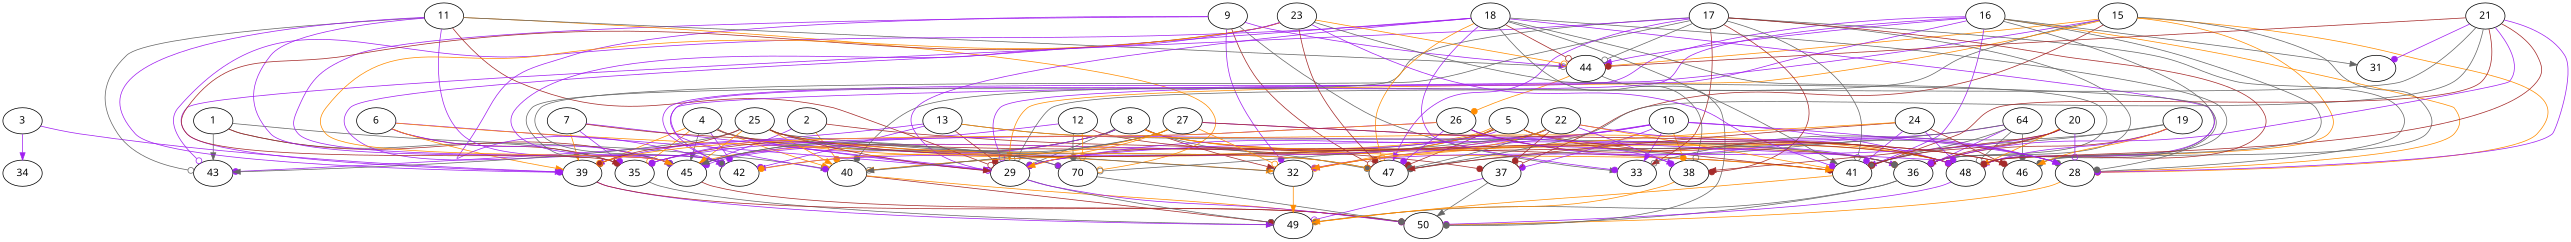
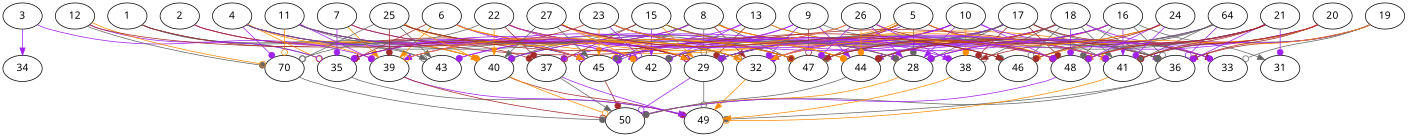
  digraph {
    fontname="Noto Sans"
    node [alpha=0.02 fontname="Noto Sans"]
    edge [arrowhead=dot color=purple fontname="Noto Sans"]
    1 [alpha=0.05 expect_size=45585408]
    35 [expect_size=13395968]
    40 [alpha=0.00 expect_size=43076608]
    43 [alpha=0.07 expect_size=30144512]
    45 [alpha=0.14 expect_size=30769152]
    49 [alpha=0.01 expect_size=35486720]
    50 [expect_size=6215680]
    2 [alpha=0.18 expect_size=20015104]
    37 [alpha=0.10 expect_size=37655552]
    3 [alpha=0.07 expect_size=10436608]
    34 [alpha=0.14 expect_size=50117632]
    39 [alpha=0.08 expect_size=35633152]
    4 [alpha=0.01 expect_size=19192832]
    29 [alpha=0.03 expect_size=17604608]
    n15 [alpha=0.17 expect_size=46172160 label=70]
    36 [alpha=0.11 expect_size=30919680]
    42 [alpha=0.06 expect_size=36964352]
    47 [alpha=0.19 expect_size=12558336]
    5 [expect_size=25416704]
    28 [alpha=0.00 expect_size=7547904]
    32 [alpha=0.17 expect_size=23080960]
    41 [alpha=0.14 expect_size=36585472]
    48 [alpha=0.17 expect_size=35589120]
    6 [alpha=0.09 expect_size=34579456]
    7 [alpha=0.00 expect_size=6319104]
    8 [alpha=0.06 expect_size=18884608]
    9 [alpha=0.07 expect_size=7802880]
    33 [alpha=0.06 expect_size=26539008]
    44 [alpha=0.10 expect_size=44557312]
    10 [alpha=0.16 expect_size=32003072]
    38 [alpha=0.20 expect_size=34678784]
    11 [alpha=0.17 expect_size=26047488]
    12 [alpha=0.11 expect_size=38359040]
    13 [alpha=0.13 expect_size=33676288]
    n35 [alpha=0.19 expect_size=50178048 label=64]
    46 [expect_size=34950144]
    15 [alpha=0.04 expect_size=51412992]
    16 [alpha=0.05 expect_size=7885824]
    31 [alpha=0.00 expect_size=34549760]
    17 [alpha=0.12 expect_size=30052352]
    18 [alpha=0.04 expect_size=31057920]
    19 [alpha=0.12 expect_size=46392320]
    20 [alpha=0.15 expect_size=16608256]
    21 [alpha=0.15 expect_size=8315904]
    22 [alpha=0.01 expect_size=48565248]
    23 [alpha=0.10 expect_size=26519552]
    24 [alpha=0.04 expect_size=9191424]
    25 [alpha=0.07 expect_size=7206912]
    26 [alpha=0.03 expect_size=15788032]
    27 [alpha=0.19 expect_size=27097088]
    1 -> 35 [arrowhead=odot color=gray40]
    1 -> 40 [arrowhead=normal color=gray40]
    1 -> 43 [arrowhead=normal color=gray40]
    1 -> 45 [arrowhead=normal color=brown]
    35 -> 49 [arrowhead=normal color=gray40]
    40 -> 49 [color=brown]
    40 -> 50 [arrowhead=odot color=darkorange]
    45 -> 50 [color=brown]
    2 -> 40 [color=darkorange]
    2 -> 45 [arrowhead=odot]
    2 -> 37 [color=brown]
    37 -> 49 [arrowhead=odot]
    37 -> 50 [arrowhead=normal color=gray40]
    3 -> 34 [arrowhead=normal]
    3 -> 39
    39 -> 49 [arrowhead=normal]
    39 -> 50 [arrowhead=odot color=brown]
    4 -> 35 [arrowhead=odot color=darkorange]
    4 -> 40 [arrowhead=normal color=darkorange]
    4 -> 45 [arrowhead=normal color=gray40]
    4 -> 39 [arrowhead=odot color=darkorange]
    4 -> 29 [arrowhead=odot]
    4 -> n15
-   4 -> 36 [color=darkorange]
+   6 -> 36 [color=darkorange]
    4 -> 42
    4 -> 47 [color=gray40]
    29 -> 49 [arrowhead=odot color=gray40]
    29 -> 50 [arrowhead=odot]
    n15 -> 50 [color=gray40]
    36 -> 49 [color=gray40]
    36 -> 50 [arrowhead=odot color=gray40]
    5 -> 40 [arrowhead=odot color=gray40]
    5 -> 45 [arrowhead=normal color=darkorange]
    5 -> 45
    5 -> 29 [color=brown]
    5 -> 36 [arrowhead=normal]
    5 -> 47 [color=brown]
    5 -> 28 [color=gray40]
    5 -> 32 [arrowhead=normal color=darkorange]
    5 -> 41 [color=brown]
    5 -> 48 [color=darkorange]
    28 -> 50 [arrowhead=odot color=darkorange]
    32 -> 49 [arrowhead=normal color=darkorange]
    41 -> 49 [arrowhead=odot color=darkorange]
    48 -> 50
    6 -> 35 [color=brown]
    6 -> 45 [arrowhead=odot]
    6 -> 39 [arrowhead=normal color=darkorange]
    6 -> 29 [arrowhead=odot]
    6 -> 32 [arrowhead=normal color=darkorange]
    7 -> 35
    7 -> 39 [arrowhead=normal color=darkorange]
    7 -> 29 [arrowhead=normal]
    7 -> 41 [color=brown]
    8 -> 35 [arrowhead=odot color=brown]
    8 -> 45 [arrowhead=normal color=gray40]
    8 -> 39 [arrowhead=normal]
    8 -> 29 [arrowhead=odot color=gray40]
    8 -> 36 [arrowhead=odot color=brown]
    8 -> 47 [color=gray40]
    8 -> 32 [arrowhead=normal color=brown]
    8 -> 41 [arrowhead=normal color=darkorange]
    8 -> 48 [color=darkorange]
    9 -> 45
    9 -> 42
    9 -> 47 [arrowhead=odot color=brown]
    9 -> 32
    9 -> 33 [arrowhead=normal color=gray40]
    9 -> 44 [arrowhead=normal]
    44 -> 50 [color=gray40]
    10 -> 45
    10 -> 37
    10 -> 29 [arrowhead=odot]
    10 -> 28 [arrowhead=normal]
    10 -> 32 [arrowhead=normal]
    10 -> 48
    10 -> 33 [arrowhead=normal]
    10 -> 38 [color=darkorange]
    38 -> 49 [arrowhead=normal color=darkorange]
    11 -> 43 [arrowhead=odot color=gray40]
    11 -> 45 [arrowhead=normal]
    11 -> 39
    11 -> 29 [arrowhead=odot color=brown]
    11 -> n15 [arrowhead=odot color=darkorange]
    11 -> 42 [arrowhead=odot]
    11 -> 44 [arrowhead=odot color=gray40]
    12 -> 35 [arrowhead=odot]
    12 -> n15 [color=gray40]
    12 -> n15 [arrowhead=odot color=darkorange]
    12 -> 48 [arrowhead=odot color=brown]
    13 -> 43
    13 -> 29 [color=brown]
    13 -> 36 [color=gray40]
    13 -> 42
    13 -> 48 [arrowhead=odot color=darkorange]
    n35 -> 29
    n35 -> 36 [arrowhead=odot]
    n35 -> 47 [color=gray40]
    n35 -> 41 [arrowhead=odot color=gray40]
    n35 -> 48 [arrowhead=odot color=gray40]
    n35 -> 46 [color=gray40]
    15 -> 40 [color=gray40]
    15 -> 37 [arrowhead=odot color=brown]
    15 -> 29 [arrowhead=normal color=darkorange]
    15 -> 42 [arrowhead=normal]
    15 -> 28 [color=darkorange]
    15 -> 48 [arrowhead=odot color=darkorange]
    15 -> 44 [color=darkorange]
    15 -> 46 [color=gray40]
    16 -> 40
    16 -> 29 [arrowhead=odot]
    16 -> 36 [arrowhead=odot color=gray40]
    16 -> 42
    16 -> 28 [arrowhead=odot color=darkorange]
    16 -> 41 [arrowhead=normal]
    16 -> 48 [color=gray40]
    16 -> 44 [arrowhead=normal]
    16 -> 31 [arrowhead=normal color=gray40]
    17 -> 45 [color=gray40]
    17 -> 39 [arrowhead=normal]
    17 -> 36 [color=gray40]
    17 -> 42 [color=gray40]
    17 -> 47 [arrowhead=normal]
    17 -> 28 [color=gray40]
    17 -> 41 [arrowhead=odot color=gray40]
    17 -> 48 [color=brown]
    17 -> 33 [arrowhead=normal color=brown]
    17 -> 44 [arrowhead=odot color=gray40]
    17 -> 38 [color=brown]
    18 -> 43 [arrowhead=odot]
    18 -> 45 [arrowhead=odot]
    18 -> 29 [arrowhead=normal]
    18 -> 36 [color=gray40]
    18 -> 47 [arrowhead=odot color=darkorange]
    18 -> 41 [arrowhead=normal color=gray40]
    18 -> 48
    18 -> 33
    18 -> 44 [arrowhead=odot color=brown]
    18 -> 38 [arrowhead=odot color=gray40]
    18 -> 46 [arrowhead=odot color=gray40]
    19 -> 36 [arrowhead=normal color=brown]
    19 -> 41 [color=gray40]
    19 -> 48 [arrowhead=normal]
    19 -> 33 [arrowhead=odot color=gray40]
    19 -> 46 [arrowhead=normal color=darkorange]
    20 -> 36 [color=brown]
    20 -> 28 [arrowhead=odot]
    20 -> 32
    20 -> 41 [arrowhead=odot color=brown]
    20 -> 48 [arrowhead=normal color=darkorange]
    20 -> 38 [arrowhead=normal color=brown]
    21 -> 29 [arrowhead=odot color=gray40]
    21 -> 36
    21 -> 47 [arrowhead=odot color=gray40]
    21 -> 28
    21 -> 41 [arrowhead=odot color=brown]
    21 -> 48 [color=brown]
    21 -> 44 [color=brown]
    21 -> 31
    22 -> 40 [arrowhead=normal color=darkorange]
    22 -> 37 [color=brown]
    22 -> n15 [arrowhead=odot color=gray40]
    22 -> 42 [arrowhead=normal]
    22 -> 47 [arrowhead=odot color=gray40]
    22 -> 28 [arrowhead=normal]
    22 -> 32 [arrowhead=odot color=darkorange]
    22 -> 41 [arrowhead=normal color=darkorange]
    22 -> 38
    23 -> 35 [arrowhead=normal color=brown]
    23 -> 45 [arrowhead=normal color=darkorange]
    23 -> 42 [arrowhead=odot]
    23 -> 47 [color=brown]
    23 -> 28 [color=gray40]
    23 -> 41
    23 -> 44 [arrowhead=odot color=darkorange]
    24 -> 47 [arrowhead=normal color=brown]
    24 -> 32 [arrowhead=normal color=darkorange]
    24 -> 41
    24 -> 48
    24 -> 46 [color=brown]
    25 -> 40 [arrowhead=normal color=darkorange]
    25 -> 43 [arrowhead=normal color=gray40]
    25 -> 45 [arrowhead=normal color=darkorange]
    25 -> 39 [color=brown]
    25 -> 29 [arrowhead=normal color=brown]
    25 -> n15 [arrowhead=odot color=gray40]
    25 -> 47 [arrowhead=odot color=darkorange]
    25 -> 32 [arrowhead=odot color=gray40]
    25 -> 46 [arrowhead=normal color=brown]
    26 -> 35
    26 -> 39 [arrowhead=odot color=darkorange]
    26 -> 47
    26 -> 28 [arrowhead=normal]
    26 -> 48 [color=brown]
-   44 -> 26 [color=darkorange]
+   26 -> 44 [color=darkorange]
    26 -> 38 [arrowhead=normal]
    27 -> 40 [arrowhead=normal color=gray40]
    27 -> 45 [arrowhead=normal color=gray40]
    27 -> 29 [arrowhead=normal color=darkorange]
    27 -> 42 [color=darkorange]
    27 -> 32 [arrowhead=odot color=darkorange]
    27 -> 48
    27 -> 46 [arrowhead=normal color=brown]
  }
